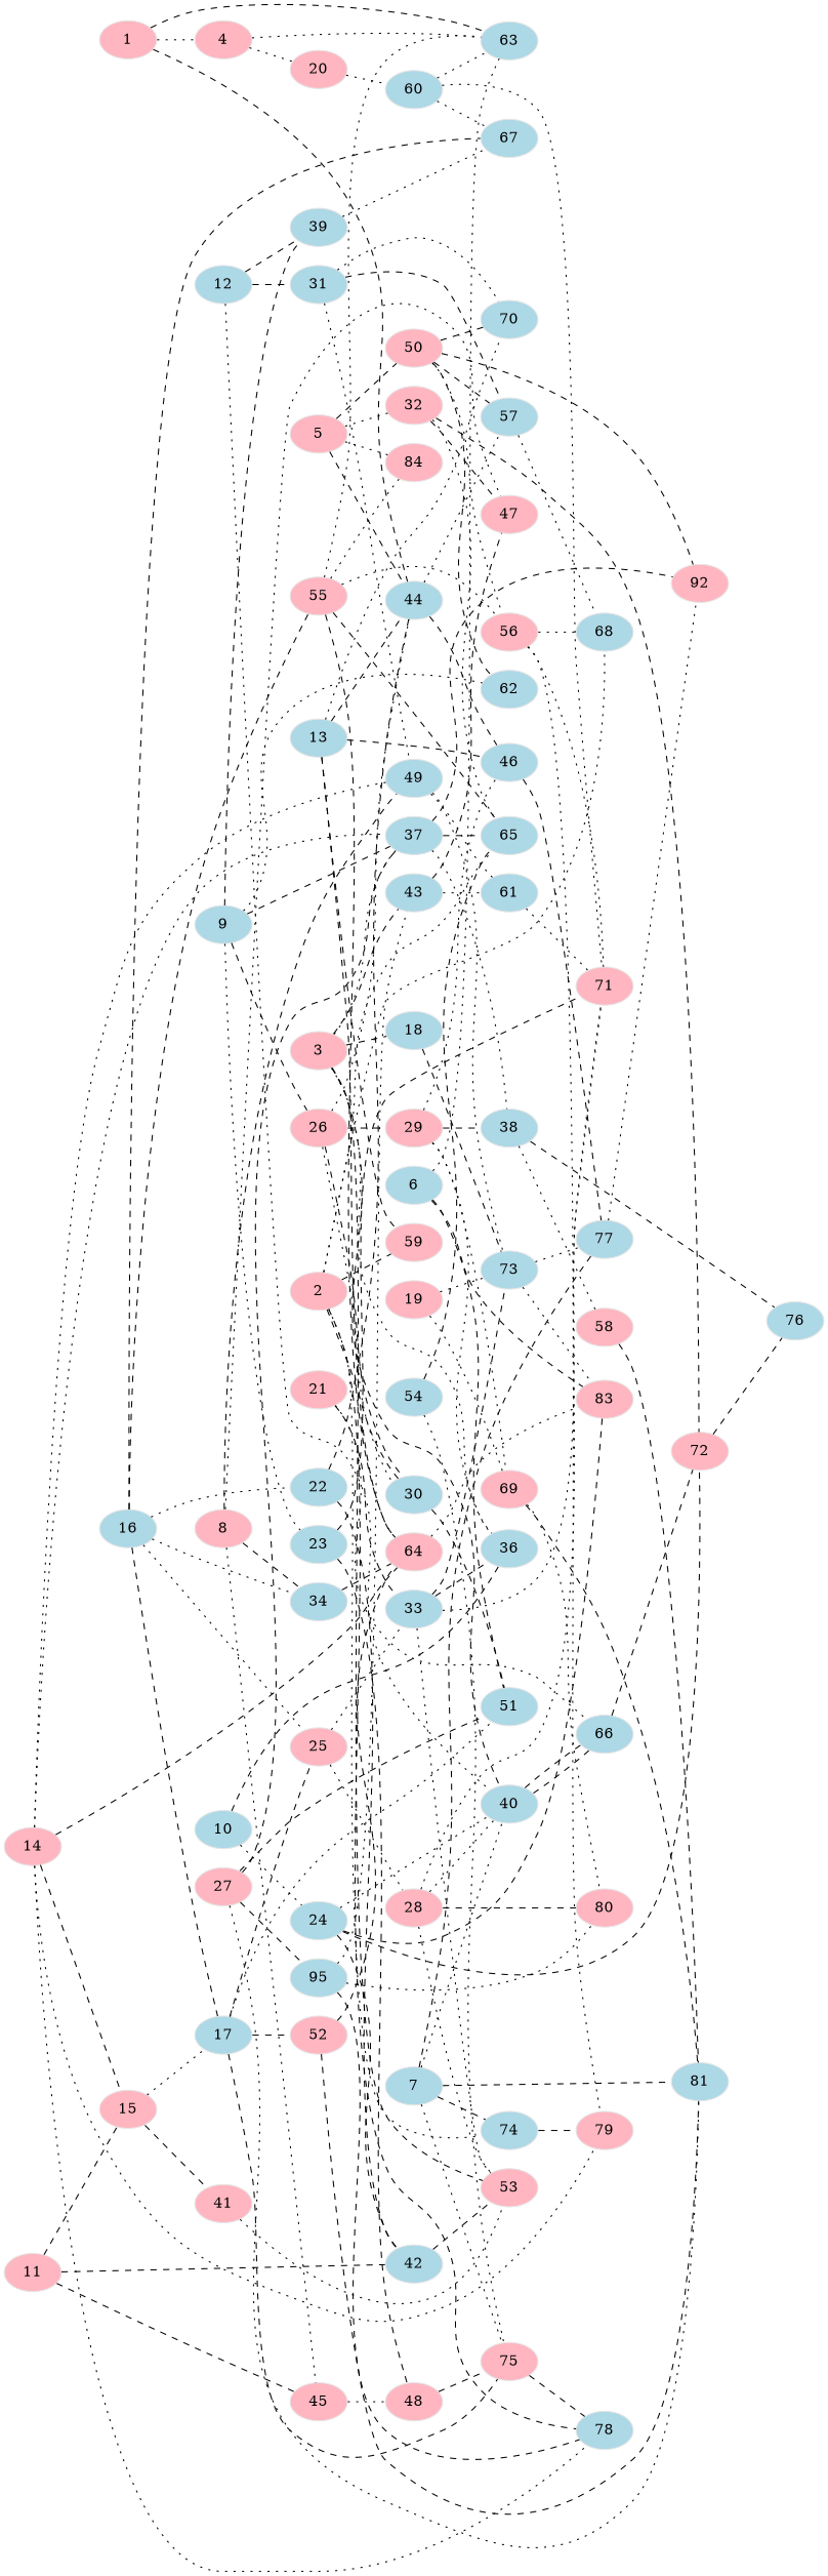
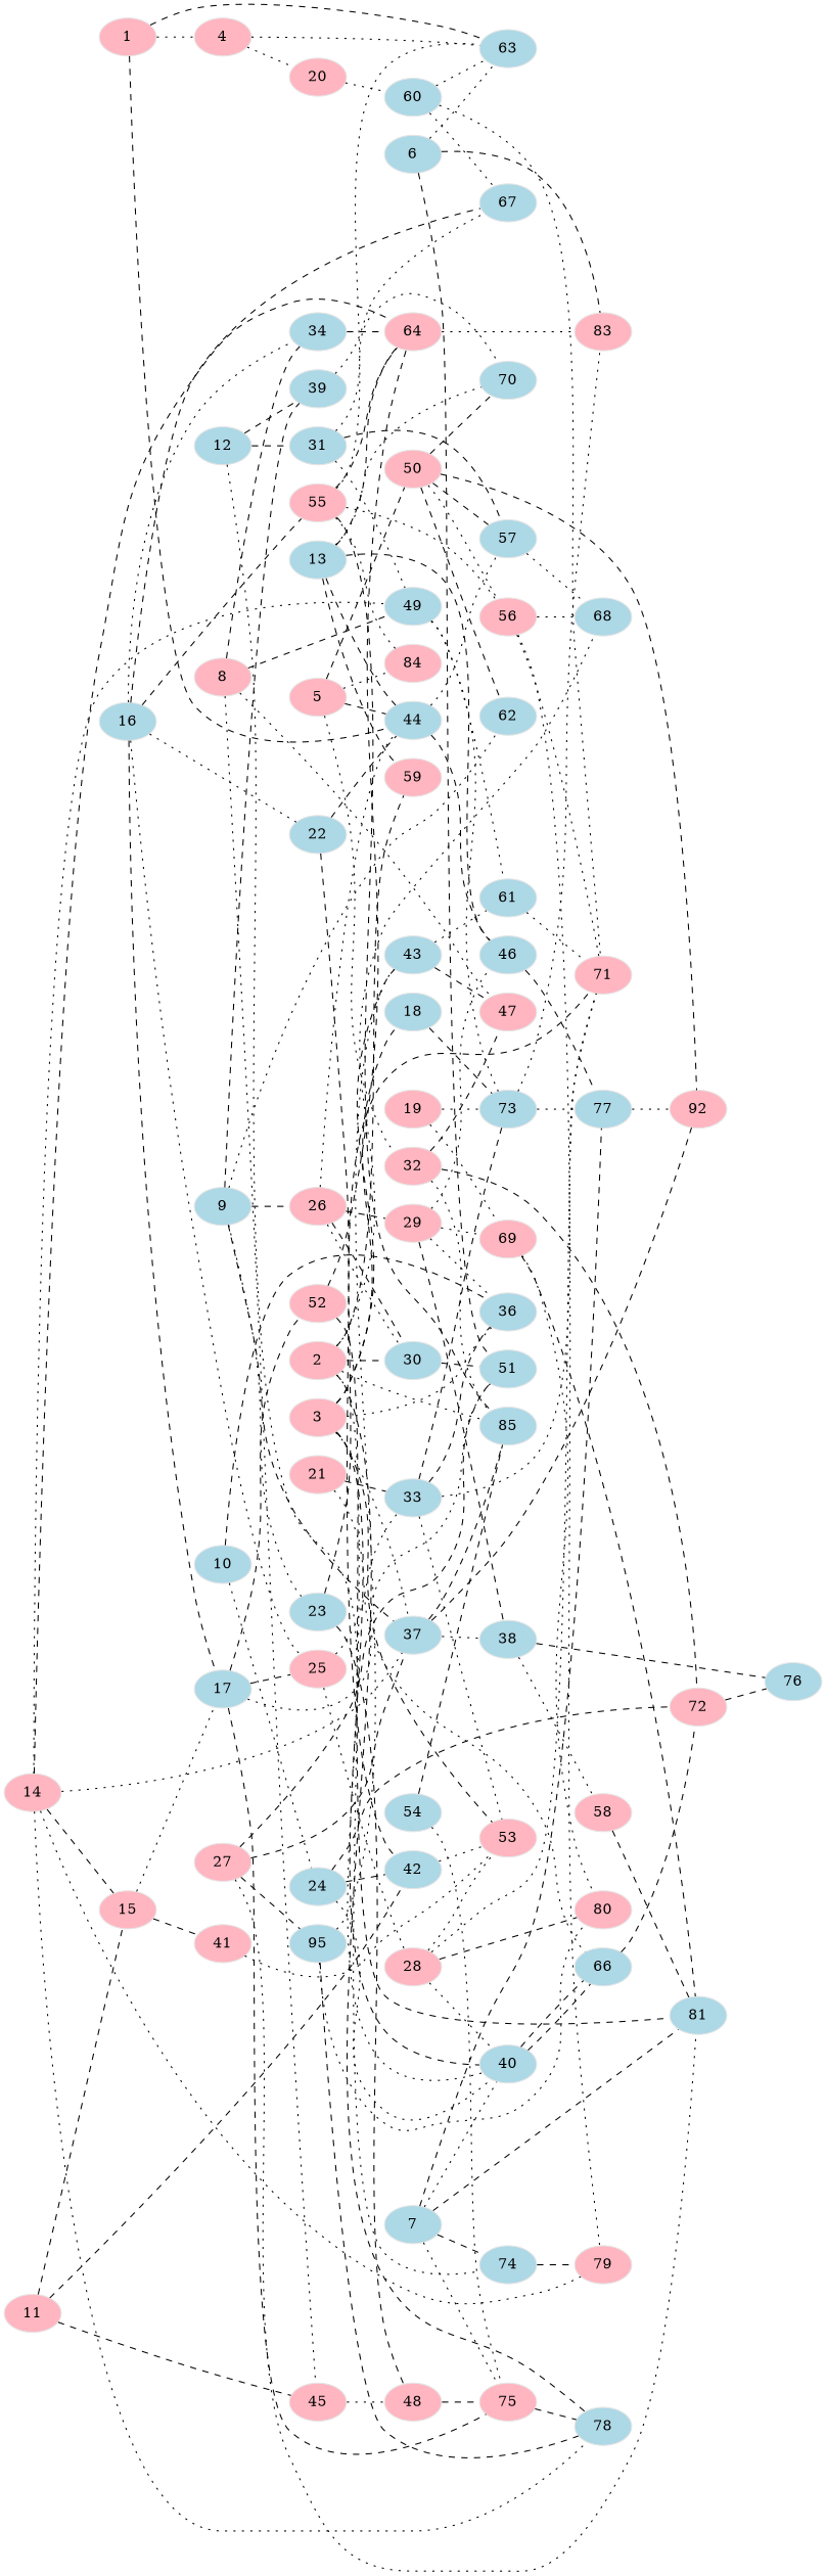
  graph {
    rankdir=LR
    node [color=gray90 fillcolor=lightblue style=filled]
    edge [style=dashed]
    1 [fillcolor=lightpink]
    4 [fillcolor=lightpink]
    44
    63
    20 [fillcolor=lightpink]
    46
    57
    2 [fillcolor=lightpink]
    30
    59 [fillcolor=lightpink]
-   65
+   65 [label=85]
    68
    74
    78
    51
    79 [fillcolor=lightpink]
    3 [fillcolor=lightpink]
    18
    36
    37
    40
    43
    53 [fillcolor=lightpink]
    73
    38
    n26 [fillcolor=lightpink label=92]
    66
    47 [fillcolor=lightpink]
    61
    60
    5 [fillcolor=lightpink]
    32 [fillcolor=lightpink]
    50 [fillcolor=lightpink]
    84 [fillcolor=lightpink]
    72 [fillcolor=lightpink]
    62
    70
    56 [fillcolor=lightpink]
    6
    83 [fillcolor=lightpink]
    7
    75 [fillcolor=lightpink]
    77
    81
    8 [fillcolor=lightpink]
    34
    45 [fillcolor=lightpink]
    49
    64 [fillcolor=lightpink]
    48 [fillcolor=lightpink]
    9
    23
    26 [fillcolor=lightpink]
    39
    71 [fillcolor=lightpink]
    29 [fillcolor=lightpink]
    67
    10
    24
    42
    11 [fillcolor=lightpink]
    15 [fillcolor=lightpink]
    17
    41 [fillcolor=lightpink]
    12
    31
    13
    14 [fillcolor=lightpink]
    25 [fillcolor=lightpink]
    52 [fillcolor=lightpink]
    16
    22
    55 [fillcolor=lightpink]
    33
    28 [fillcolor=lightpink]
    19 [fillcolor=lightpink]
    69 [fillcolor=lightpink]
    80 [fillcolor=lightpink]
    21 [fillcolor=lightpink]
    76
    27 [fillcolor=lightpink]
    n82 [label=95]
    58 [fillcolor=lightpink]
    54
    1 -- 4 [style=dotted]
    1 -- 44
    1 -- 63
    4 -- 63 [style=dotted]
    4 -- 20 [style=dotted]
    44 -- 46
    44 -- 57 [style=dotted]
    20 -- 60 [style=dotted]
    46 -- 77
    57 -- 68 [style=dotted]
    2 -- 30
    2 -- 59
    2 -- 65 [style=dotted]
    2 -- 68 [style=dotted]
    2 -- 74 [style=dotted]
    2 -- 78
    30 -- 51
    74 -- 79
    3 -- 18
    3 -- 36 [style=dotted]
    3 -- 37 [style=dotted]
    3 -- 40
    3 -- 43
    3 -- 53
    18 -- 73
    37 -- 65
    37 -- 38 [style=dotted]
    37 -- n26
    40 -- 66
    40 -- 66
    43 -- 47
    43 -- 61 [style=dotted]
    73 -- 83 [style=dotted]
    73 -- 77 [style=dotted]
    38 -- 76
    38 -- 58 [style=dotted]
    66 -- 72
    61 -- 71 [style=dotted]
    60 -- 63 [style=dotted]
    60 -- 71 [style=dotted]
    60 -- 67 [style=dotted]
    5 -- 44
    5 -- 32 [style=dotted]
    5 -- 50
    5 -- 84 [style=dotted]
    32 -- 65 [style=dotted]
    32 -- 47
    32 -- 72
    50 -- 57
    50 -- n26
    50 -- 62
    50 -- 70
    50 -- 56 [style=dotted]
    72 -- 76
    56 -- 68 [style=dotted]
    56 -- 79 [style=dotted]
    56 -- 71 [style=dotted]
    6 -- 63 [style=dotted]
    6 -- 51
    6 -- 83
    7 -- 74
    7 -- 40 [style=dotted]
    7 -- 75 [style=dotted]
    7 -- 77
    7 -- 81
    75 -- 78
    77 -- n26 [style=dotted]
    8 -- 47 [style=dotted]
    8 -- 34
    8 -- 45 [style=dotted]
    8 -- 49
    34 -- 64
    45 -- 48 [style=dotted]
    49 -- 73 [style=dotted]
    49 -- 61 [style=dotted]
    64 -- 83 [style=dotted]
    48 -- 75
    9 -- 37
    9 -- 62 [style=dotted]
    9 -- 23 [style=dotted]
    9 -- 26
    9 -- 39
    23 -- 48
    23 -- 71
    26 -- 44 [style=dotted]
    26 -- 30 [style=dotted]
    26 -- 30
    26 -- 29
    39 -- 67 [style=dotted]
    29 -- 46 [style=dotted]
    29 -- 36 [style=dotted]
    29 -- 38
    29 -- 69 [style=dotted]
    10 -- 36
    10 -- 24 [style=dotted]
    24 -- 40 [style=dotted]
    24 -- 72
-   24 -- 83
    24 -- 42
-   42 -- 53
+   42 -- 53 [style=dotted]
    11 -- 45
    11 -- 42
    11 -- 15
    15 -- 17 [style=dotted]
    15 -- 41
    17 -- 51 [style=dotted]
    17 -- 75
    17 -- 25
    17 -- 52
    41 -- 53 [style=dotted]
    12 -- 40 [style=dotted]
    12 -- 39
    12 -- 31
    31 -- 57
    31 -- 70 [style=dotted]
    31 -- 49 [style=dotted]
    13 -- 44
    13 -- 46
    13 -- 59
    13 -- 70 [style=dotted]
    13 -- 64
    14 -- 78 [style=dotted]
    14 -- 79 [style=dotted]
    14 -- 37 [style=dotted]
    14 -- 49 [style=dotted]
    14 -- 64
    14 -- 15
    25 -- 33 [style=dotted]
    25 -- 28 [style=dotted]
    52 -- 81
    52 -- 64
    16 -- 34 [style=dotted]
    16 -- 67
    16 -- 17
    16 -- 25 [style=dotted]
    16 -- 22 [style=dotted]
    16 -- 55
    22 -- 44
    22 -- 42
    55 -- 63 [style=dotted]
    55 -- 65
    55 -- 84 [style=dotted]
    55 -- 56 [style=dotted]
    55 -- 64
    33 -- 36
    33 -- 53 [style=dotted]
    33 -- 73
    33 -- 71 [style=dotted]
    28 -- 40 [style=dotted]
    28 -- 53 [style=dotted]
    28 -- 71 [style=dotted]
    28 -- 80
    19 -- 73 [style=dotted]
    19 -- 69 [style=dotted]
    69 -- 81
    69 -- 80 [style=dotted]
    21 -- 66 [style=dotted]
    21 -- 33
    27 -- 51
    27 -- 37
    27 -- 81 [style=dotted]
    27 -- n82
    n82 -- 78
    n82 -- 43 [style=dotted]
    n82 -- 80 [style=dotted]
    58 -- 81
    54 -- 65
    54 -- 75 [style=dotted]
  }
